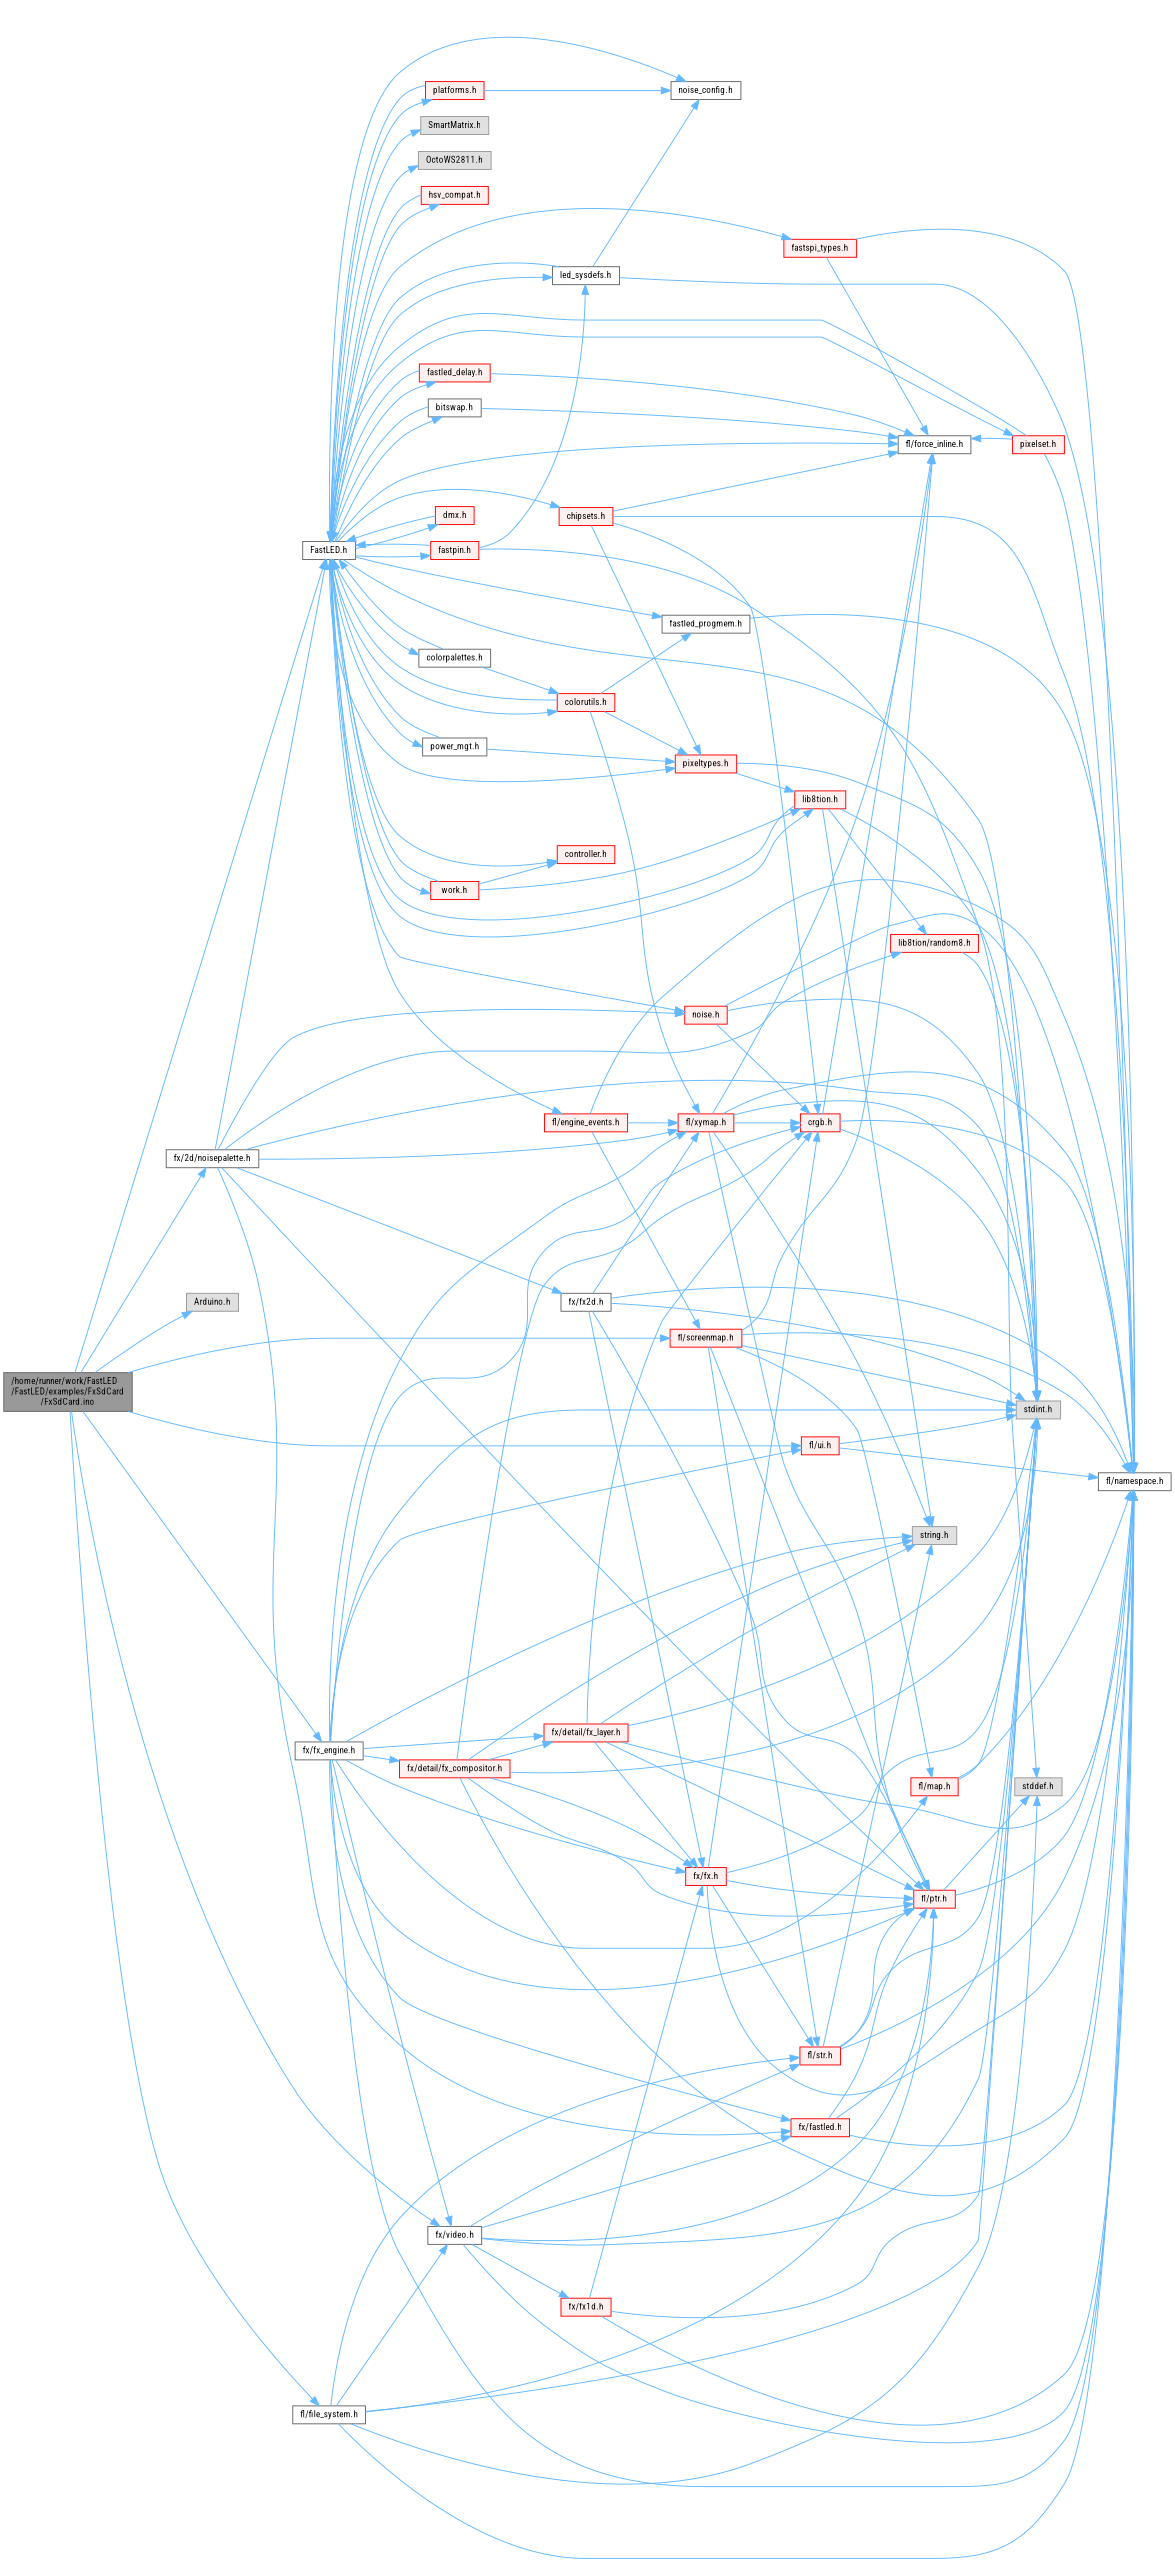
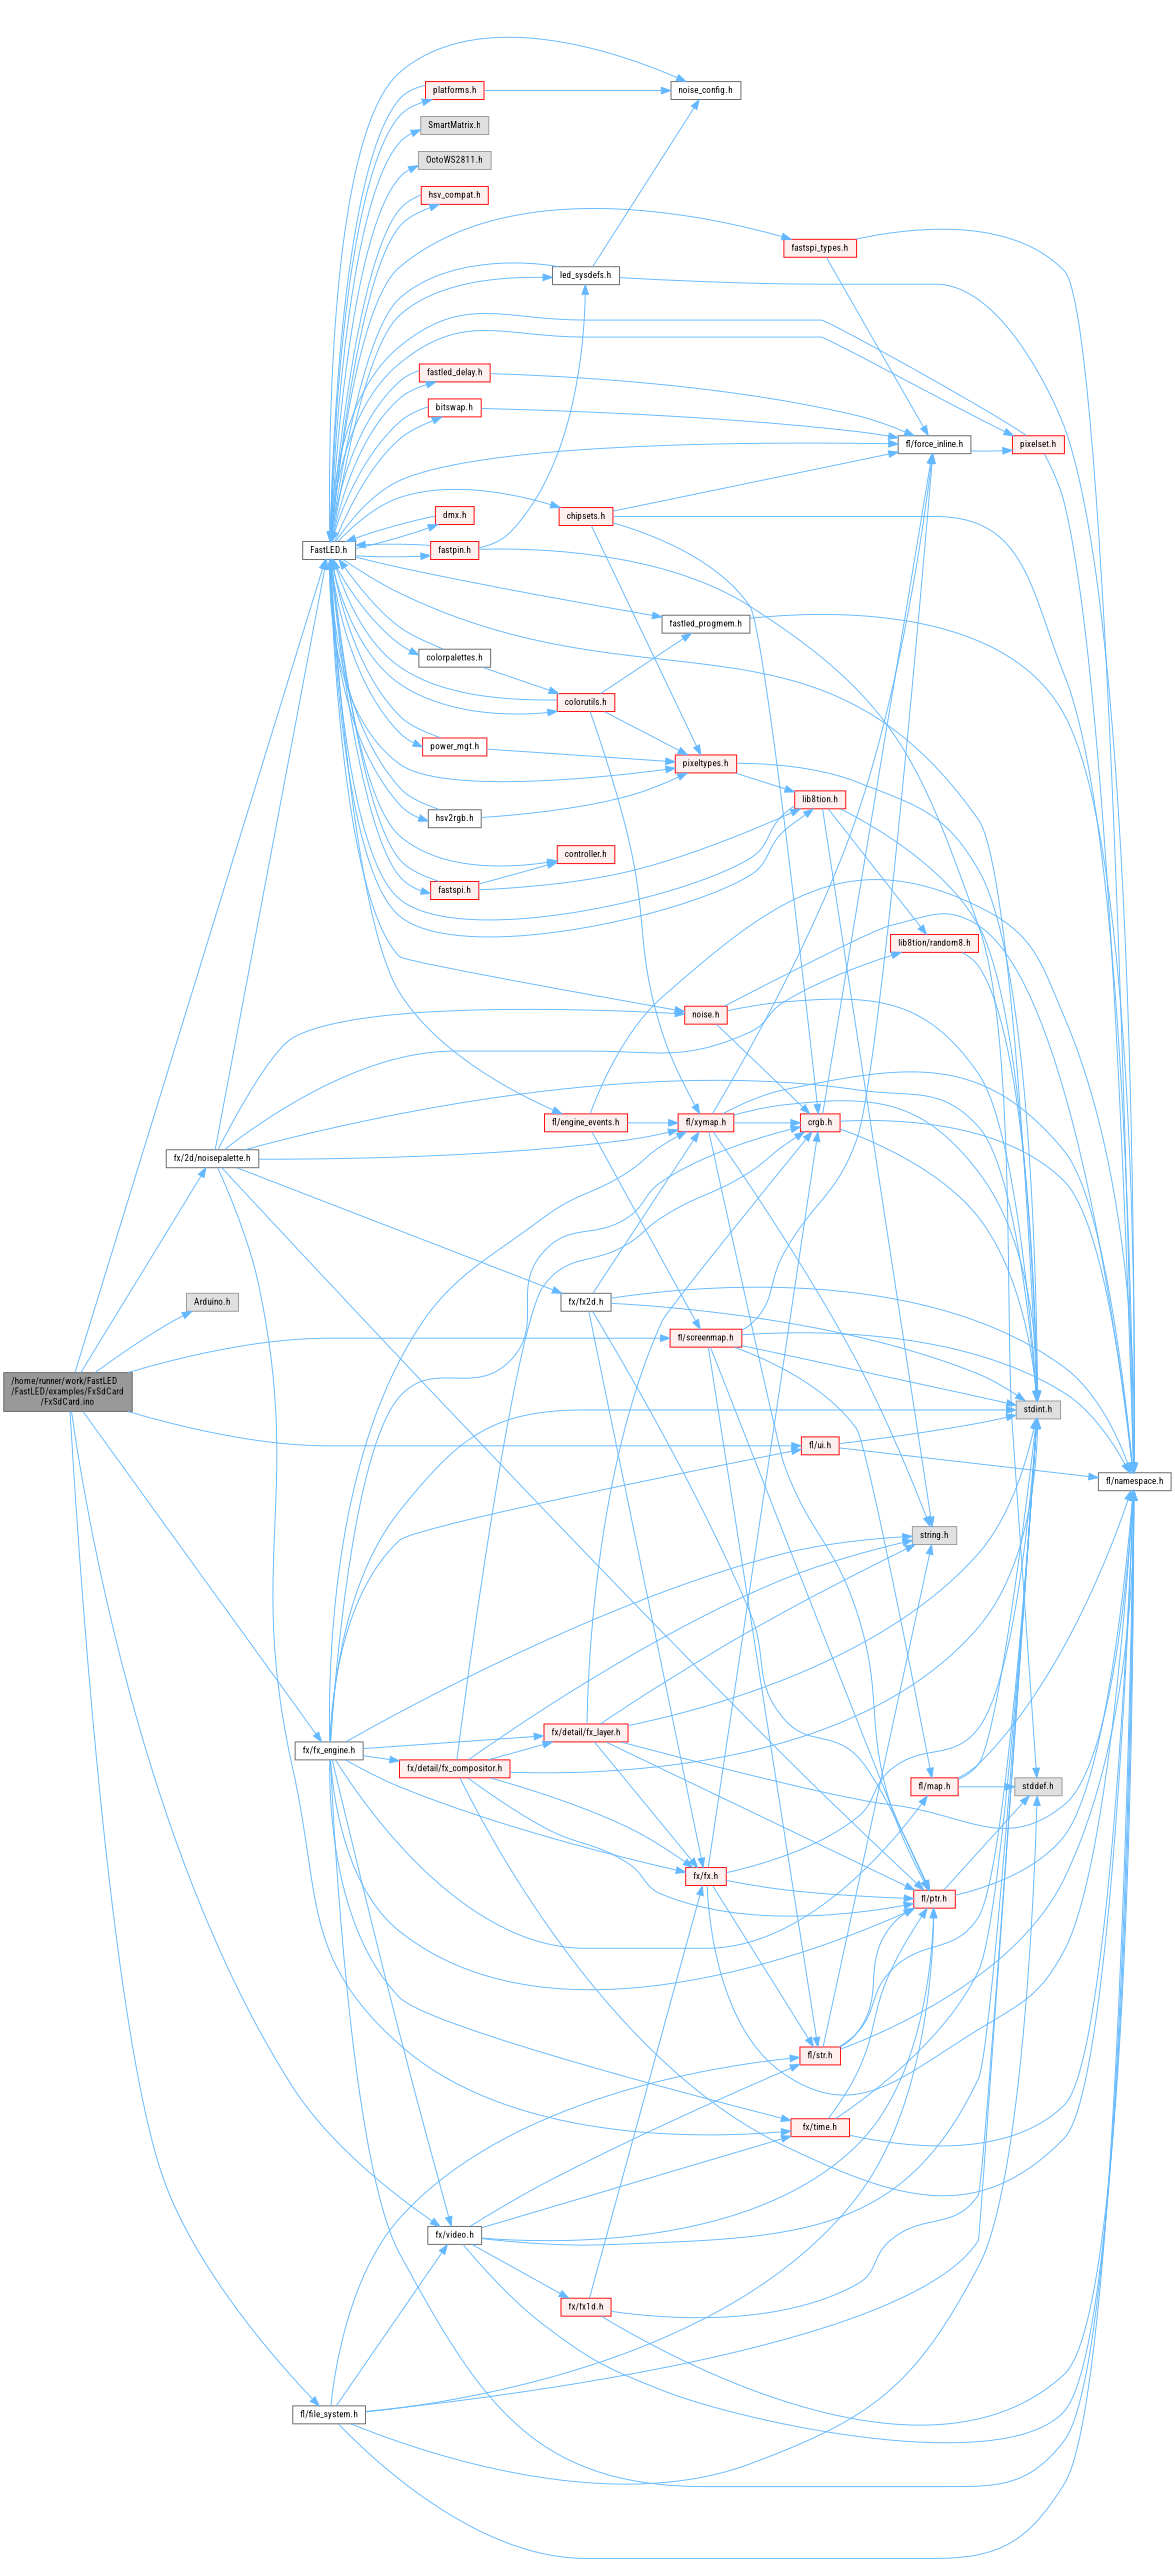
  digraph {
    fontname="Roboto Condensed"
    rankdir=LR
    node [color=red fillcolor="#FFF0F0" fontname="Roboto Condensed" fontsize=10 shape=box style=filled]
    edge [color=steelblue1 fontname="Roboto Condensed" fontsize=10 labelfontname=Helvetica labelfontsize=10 style=solid]
    n1 [color=gray40 fillcolor=grey60 fontcolor=black height=0.2 label="/home/runner/work/FastLED\l/FastLED/examples/FxSdCard\l/FxSdCard.ino" width=0.4]
    n2 [color=grey40 fillcolor=white height=0.2 label="FastLED.h" width=0.4]
    n3 [height=0.2 label="fl/screenmap.h" width=0.4]
    n4 [color=grey60 fillcolor="#E0E0E0" height=0.2 label="Arduino.h" width=0.4]
    n5 [color=grey40 fillcolor=white height=0.2 label="fx/2d/noisepalette.h" width=0.4]
    n6 [color=grey40 fillcolor=white height=0.2 label="fx/fx_engine.h" width=0.4]
    n7 [height=0.2 label="fl/ui.h" width=0.4]
    n8 [color=grey40 fillcolor=white height=0.2 label="fx/video.h" width=0.4]
    n9 [color=grey40 fillcolor=white height=0.2 label="fl/file_system.h" width=0.4]
    n10 [color=grey60 fillcolor="#E0E0E0" height=0.2 label="stdint.h" width=0.4]
    n11 [color=grey60 fillcolor="#E0E0E0" height=0.2 label="SmartMatrix.h" width=0.4]
    n12 [color=grey60 fillcolor="#E0E0E0" height=0.2 label="OctoWS2811.h" width=0.4]
    n13 [color=grey40 fillcolor=white height=0.2 label="fl/force_inline.h" width=0.4]
    n14 [height=0.2 label="hsv_compat.h" width=0.4]
    n15 [color=grey40 fillcolor=white height=0.2 label="noise_config.h" width=0.4]
    n16 [color=grey40 fillcolor=white height=0.2 label="led_sysdefs.h" width=0.4]
    n17 [height=0.2 label="fastled_delay.h" width=0.4]
-   n18 [color=grey40 fillcolor=white height=0.2 label="bitswap.h" width=0.4]
+   n18 [fillcolor=white height=0.2 label="bitswap.h" width=0.4]
    n19 [height=0.2 label="controller.h" width=0.4]
    n20 [height=0.2 label="fastpin.h" width=0.4]
    n21 [height=0.2 label="fastspi_types.h" width=0.4]
    n22 [height=0.2 label="dmx.h" width=0.4]
    n23 [height=0.2 label="platforms.h" width=0.4]
    n24 [color=grey40 fillcolor=white height=0.2 label="fastled_progmem.h" width=0.4]
    n25 [height=0.2 label="lib8tion.h" width=0.4]
    n26 [height=0.2 label="pixeltypes.h" width=0.4]
+   n27 [color=grey40 fillcolor=white height=0.2 label="hsv2rgb.h" width=0.4]
    n28 [height=0.2 label="colorutils.h" width=0.4]
    n29 [height=0.2 label="pixelset.h" width=0.4]
    n30 [color=grey40 fillcolor=white height=0.2 label="colorpalettes.h" width=0.4]
    n31 [height=0.2 label="noise.h" width=0.4]
-   n32 [color=grey40 fillcolor=white height=0.2 label="power_mgt.h" width=0.4]
-   n33 [height=0.2 label="work.h" width=0.4]
+   n32 [fillcolor=white height=0.2 label="power_mgt.h" width=0.4]
+   n33 [height=0.2 label="fastspi.h" width=0.4]
    n34 [height=0.2 label="chipsets.h" width=0.4]
    n35 [height=0.2 label="fl/engine_events.h" width=0.4]
    n36 [color=grey40 fillcolor=white height=0.2 label="fl/namespace.h" width=0.4]
    n37 [height=0.2 label="fl/ptr.h" width=0.4]
    n38 [height=0.2 label="fl/map.h" width=0.4]
    n39 [height=0.2 label="fl/str.h" width=0.4]
    n40 [height=0.2 label="lib8tion/random8.h" width=0.4]
    n41 [height=0.2 label="fl/xymap.h" width=0.4]
    n42 [color=grey40 fillcolor=white height=0.2 label="fx/fx2d.h" width=0.4]
-   n43 [height=0.2 label="fx/fastled.h" width=0.4]
+   n43 [height=0.2 label="fx/time.h" width=0.4]
    n44 [color=grey60 fillcolor="#E0E0E0" height=0.2 label="string.h" width=0.4]
    n45 [height=0.2 label="crgb.h" width=0.4]
    n46 [height=0.2 label="fx/fx.h" width=0.4]
    n47 [height=0.2 label="fx/detail/fx_compositor.h" width=0.4]
    n48 [height=0.2 label="fx/detail/fx_layer.h" width=0.4]
    n49 [height=0.2 label="fx/fx1d.h" width=0.4]
    n50 [color=grey60 fillcolor="#E0E0E0" height=0.2 label="stddef.h" width=0.4]
    n1 -> n2
    n1 -> n3
    n1 -> n4
    n1 -> n5
    n1 -> n6
    n1 -> n7
    n1 -> n8
    n1 -> n9
    n2 -> n10
    n2 -> n11
    n2 -> n12
    n2 -> n13
    n2 -> n14
    n2 -> n15
    n2 -> n16
    n2 -> n17
    n2 -> n18
    n2 -> n19
    n2 -> n20
    n2 -> n21
    n2 -> n22
    n2 -> n23
    n2 -> n24
    n2 -> n25
    n2 -> n26
+   n2 -> n27
    n2 -> n28
    n2 -> n29
    n2 -> n30
    n2 -> n31
    n2 -> n32
    n2 -> n33
    n2 -> n34
    n2 -> n35
    n3 -> n10
    n3 -> n13
    n3 -> n36
    n3 -> n37
    n3 -> n38
    n3 -> n39
    n5 -> n2
    n5 -> n10
    n5 -> n31
    n5 -> n37
    n5 -> n40
    n5 -> n41
    n5 -> n42
    n5 -> n43
    n6 -> n7
    n6 -> n8
    n6 -> n10
    n6 -> n36
    n6 -> n37
    n6 -> n38
    n6 -> n41
    n6 -> n43
    n6 -> n44
    n6 -> n45
    n6 -> n46
    n6 -> n47
    n6 -> n48
    n7 -> n10
    n7 -> n36
    n8 -> n10
    n8 -> n36
    n8 -> n37
    n8 -> n39
    n8 -> n43
    n8 -> n49
    n9 -> n8
    n9 -> n10
    n9 -> n36
    n9 -> n37
    n9 -> n39
    n9 -> n50
    n14 -> n2
    n16 -> n2
    n16 -> n15
    n16 -> n36
    n17 -> n2
    n17 -> n13
    n18 -> n2
    n18 -> n13
    n20 -> n2
    n20 -> n16
    n20 -> n50
    n21 -> n13
    n21 -> n36
    n22 -> n2
    n23 -> n2
    n23 -> n15
    n24 -> n36
    n25 -> n2
    n25 -> n10
    n25 -> n40
    n25 -> n44
    n26 -> n10
    n26 -> n25
+   n27 -> n2
+   n27 -> n26
    n28 -> n2
    n28 -> n24
    n28 -> n26
    n28 -> n41
    n29 -> n2
-   n29 -> n13
+   n13 -> n29
    n29 -> n36
    n30 -> n2
    n30 -> n28
    n31 -> n10
    n31 -> n36
    n31 -> n45
    n32 -> n2
    n32 -> n26
    n33 -> n2
    n33 -> n19
    n33 -> n25
    n34 -> n13
    n34 -> n26
    n34 -> n36
    n34 -> n45
    n35 -> n3
    n35 -> n36
    n35 -> n41
    n37 -> n36
    n37 -> n50
    n38 -> n10
    n38 -> n36
+   n38 -> n50
    n39 -> n10
    n39 -> n36
    n39 -> n37
    n39 -> n44
    n40 -> n10
    n41 -> n10
    n41 -> n13
    n41 -> n36
    n41 -> n37
    n41 -> n44
    n41 -> n45
    n42 -> n10
    n42 -> n36
    n42 -> n37
    n42 -> n41
    n42 -> n46
    n43 -> n10
    n43 -> n36
    n43 -> n37
    n45 -> n10
    n45 -> n13
    n45 -> n36
    n46 -> n10
    n46 -> n36
    n46 -> n37
    n46 -> n39
    n46 -> n45
    n47 -> n10
    n47 -> n36
    n47 -> n37
    n47 -> n44
    n47 -> n45
    n47 -> n46
    n47 -> n48
    n48 -> n10
    n48 -> n36
    n48 -> n37
    n48 -> n44
    n48 -> n45
    n48 -> n46
    n49 -> n10
    n49 -> n36
    n49 -> n46
  }
